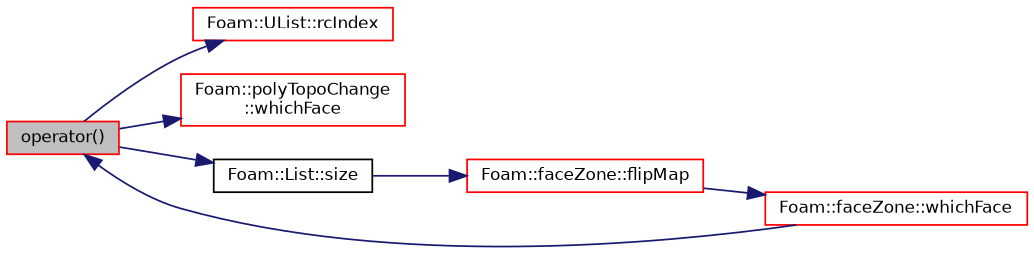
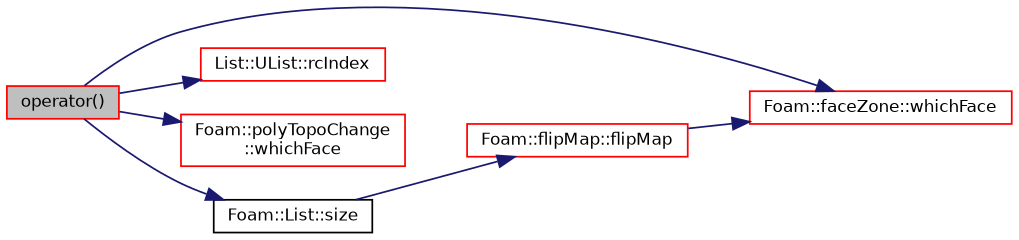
  digraph {
    rankdir=LR
    node [color=red fontname=Helvetica fontsize=10 shape=record]
    edge [color=midnightblue fontname=Helvetica fontsize=10 labelfontname=Helvetica labelfontsize=10 style=solid]
    n1 [fillcolor=grey75 fontcolor=black height=0.2 label="operator()" style=filled width=0.4]
    n2 [height=0.2 label="Foam::faceZone::whichFace" width=0.4]
-   n3 [height=0.2 label="Foam::UList::rcIndex" width=0.4]
+   n3 [height=0.2 label="List::UList::rcIndex" width=0.4]
    n4 [height=0.2 label="Foam::polyTopoChange\l::whichFace" width=0.4]
    n5 [color=black height=0.2 label="Foam::List::size" width=0.4]
-   n6 [height=0.2 label="Foam::faceZone::flipMap" width=0.4]
-   n2 -> n1
+   n6 [height=0.2 label="Foam::flipMap::flipMap" width=0.4]
+   n1 -> n2
    n1 -> n3
    n1 -> n4
    n1 -> n5
    n5 -> n6
    n6 -> n2
  }
